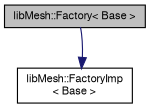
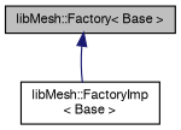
  digraph {
    node [color=black fontname=FreeSans fontsize=10 shape=record style=filled]
    n1 [fillcolor=grey75 fontcolor=black height=0.2 label="libMesh::Factory\< Base \>" width=0.4]
    n2 [fillcolor=white height=0.2 label="libMesh::FactoryImp\l\< Base \>" width=0.4]
-   n2 -> n1 [color=midnightblue dir=back fontname=FreeSans fontsize=10 labelfontname=FreeSans labelfontsize=10 style=solid]
+   n1 -> n2 [color=midnightblue dir=back fontname=FreeSans fontsize=10 labelfontname=FreeSans labelfontsize=10 style=solid]
  }
